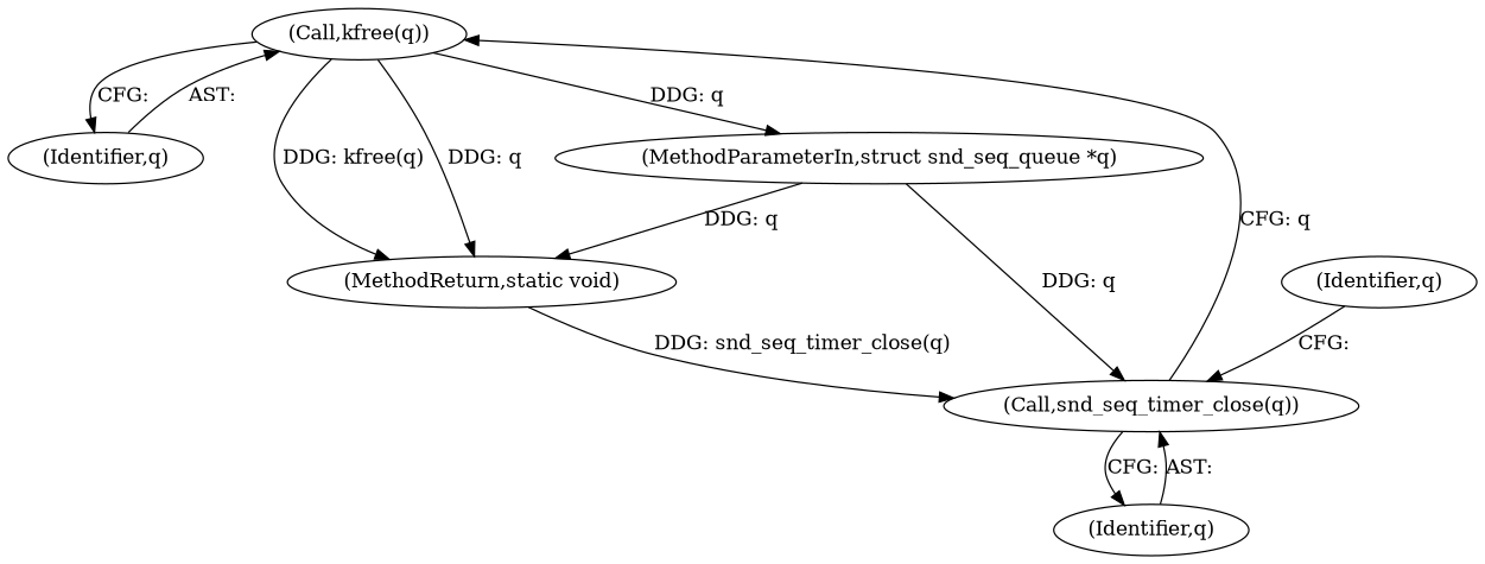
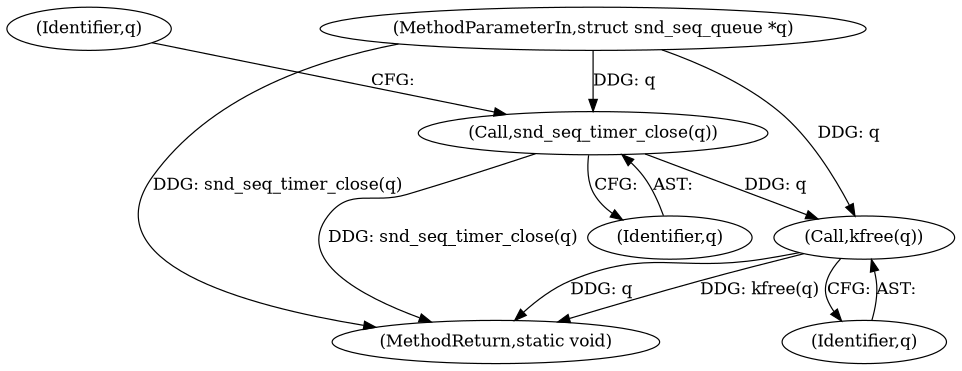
  digraph {
    n1 [label="(Call,kfree(q))"]
    n2 [label="(Identifier,q)"]
    n3 [label="(MethodReturn,static void)"]
    n4 [label="(Call,snd_seq_timer_close(q))"]
    n5 [label="(Identifier,q)"]
    n6 [label="(MethodParameterIn,struct snd_seq_queue *q)"]
    n7 [label="(Identifier,q)"]
    n1 -> n2 [label="CFG: "]
    n1 -> n3 [label="DDG: kfree(q)"]
    n1 -> n3 [label="DDG: q"]
    n2 -> n1 [label="AST: "]
-   n4 -> n1 [label="CFG: q"]
-   n3 -> n4 [label="DDG: snd_seq_timer_close(q)"]
+   n4 -> n1 [label="DDG: q"]
+   n4 -> n3 [label="DDG: snd_seq_timer_close(q)"]
    n4 -> n5 [label="CFG: "]
    n5 -> n4 [label="AST: "]
-   n1 -> n6 [label="DDG: q"]
-   n6 -> n3 [label="DDG: q"]
+   n6 -> n1 [label="DDG: q"]
+   n6 -> n3 [label="DDG: snd_seq_timer_close(q)"]
    n6 -> n4 [label="DDG: q"]
    n7 -> n4 [label="CFG: "]
  }
